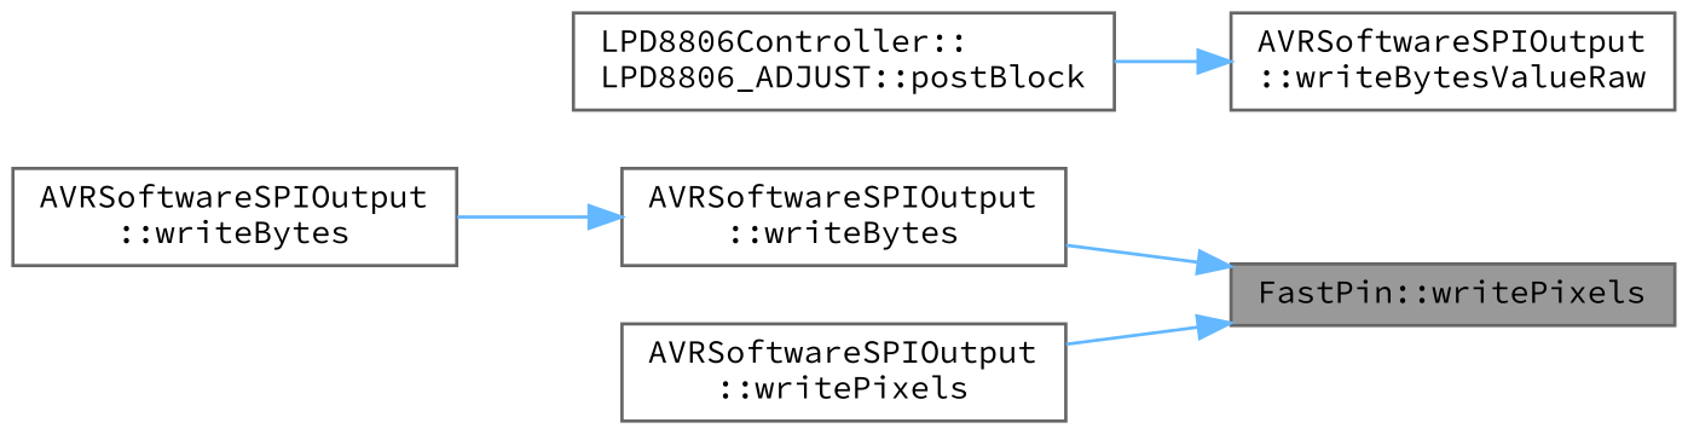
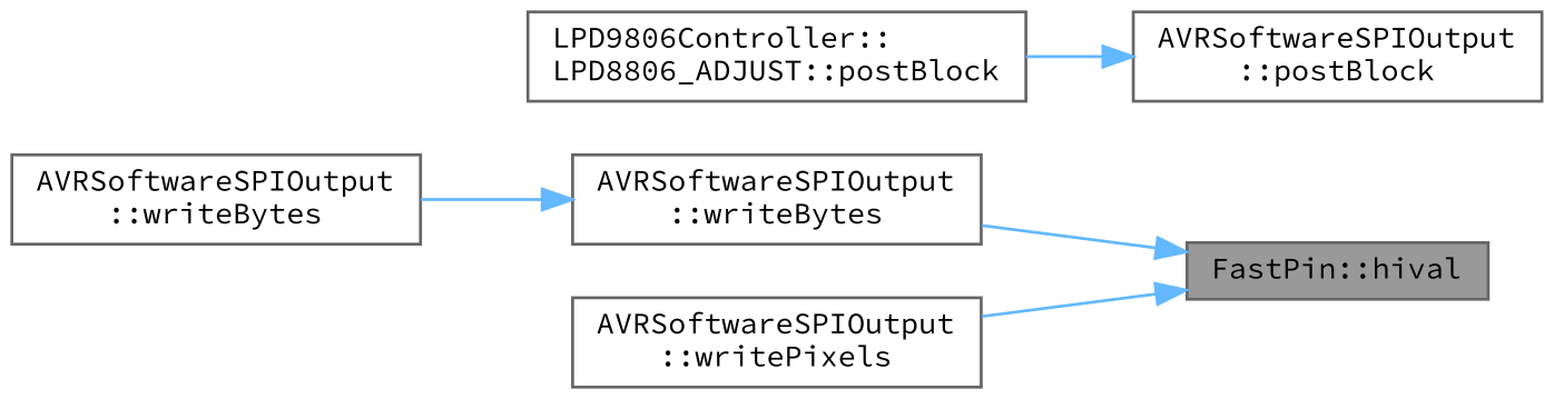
  digraph {
    fontname="Source Code Pro"
    rankdir=RL
    node [color=grey40 fillcolor=white fontname="Source Code Pro" fontsize=10 shape=box style=filled]
    edge [color=steelblue1 dir=back fontname="Source Code Pro" fontsize=10 labelfontname=Helvetica labelfontsize=10 style=solid]
-   n1 [color=gray40 fillcolor=grey60 fontcolor=black height=0.2 label="FastPin::writePixels" width=0.4]
+   n1 [color=gray40 fillcolor=grey60 fontcolor=black height=0.2 label="FastPin::hival" width=0.4]
    n2 [height=0.2 label="AVRSoftwareSPIOutput\l::writeBytes" width=0.4]
    n3 [height=0.2 label="AVRSoftwareSPIOutput\l::writePixels" width=0.4]
    n4 [height=0.2 label="AVRSoftwareSPIOutput\l::writeBytes" width=0.4]
-   n5 [height=0.2 label="AVRSoftwareSPIOutput\l::writeBytesValueRaw" width=0.4]
-   n6 [height=0.2 label="LPD8806Controller::\lLPD8806_ADJUST::postBlock" width=0.4]
+   n5 [height=0.2 label="AVRSoftwareSPIOutput\l::postBlock" width=0.4]
+   n6 [height=0.2 label="LPD9806Controller::\lLPD8806_ADJUST::postBlock" width=0.4]
    n1 -> n2
    n1 -> n3
    n2 -> n4
    n5 -> n6
  }
